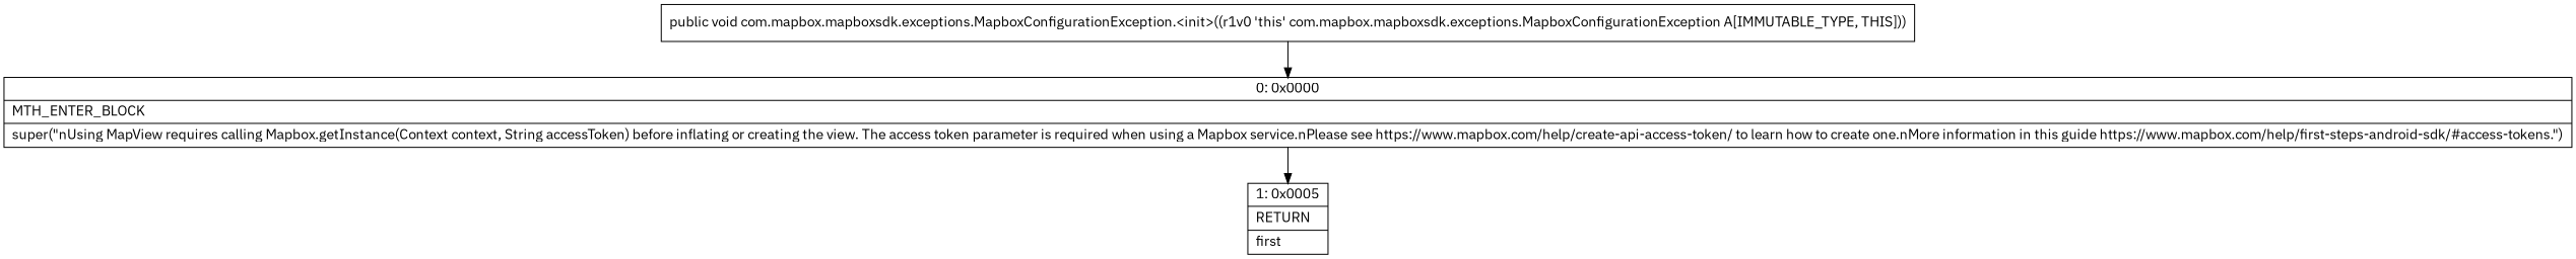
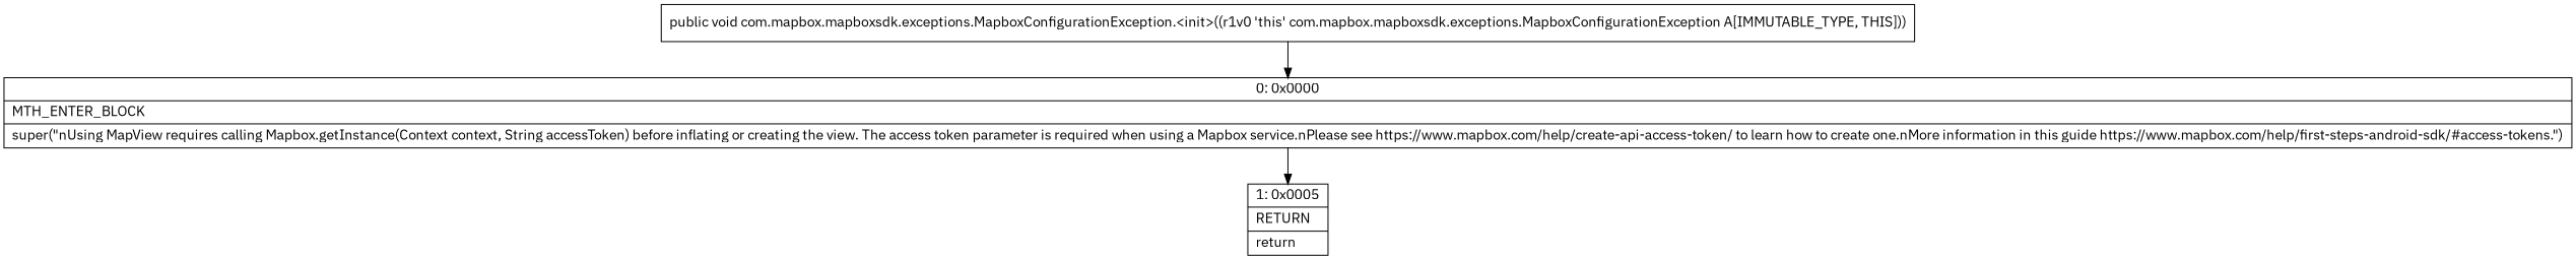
  digraph {
    fontname="IBM Plex Sans"
    node [shape=record fontname="IBM Plex Sans"]
    edge [fontname="IBM Plex Sans"]
    n1 [label="{0\:\ 0x0000|MTH_ENTER_BLOCK\l|super(\"nUsing MapView requires calling Mapbox.getInstance(Context context, String accessToken) before inflating or creating the view. The access token parameter is required when using a Mapbox service.nPlease see https:\/\/www.mapbox.com\/help\/create\-api\-access\-token\/ to learn how to create one.nMore information in this guide https:\/\/www.mapbox.com\/help\/first\-steps\-android\-sdk\/#access\-tokens.\")\l}"]
-   n2 [label="{1\:\ 0x0005|RETURN\l|first\l}"]
+   n2 [label="{1\:\ 0x0005|RETURN\l|return\l}"]
    n3 [label="{public void com.mapbox.mapboxsdk.exceptions.MapboxConfigurationException.\<init\>((r1v0 'this' com.mapbox.mapboxsdk.exceptions.MapboxConfigurationException A[IMMUTABLE_TYPE, THIS])) }"]
    n1 -> n2
    n3 -> n1
  }
